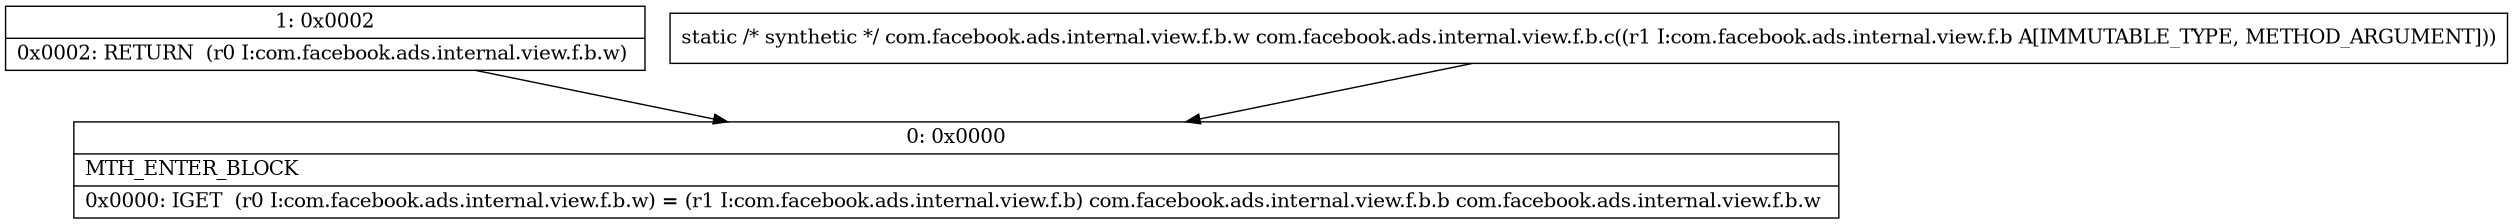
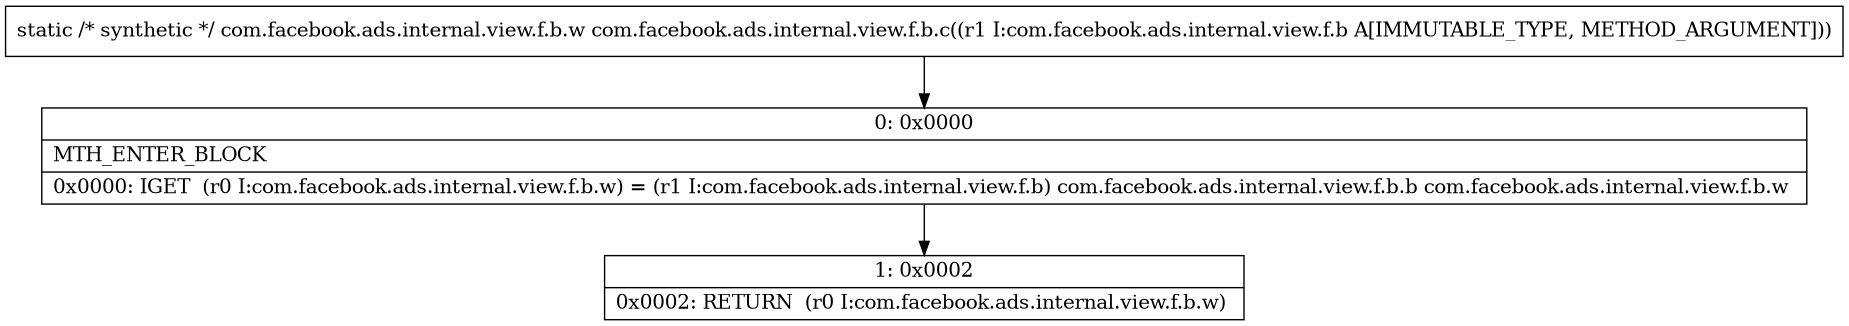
  digraph {
    node [shape=record]
    edge [style=solid]
    n1 [label="{0\:\ 0x0000|MTH_ENTER_BLOCK\l|0x0000: IGET  (r0 I:com.facebook.ads.internal.view.f.b.w) = (r1 I:com.facebook.ads.internal.view.f.b) com.facebook.ads.internal.view.f.b.b com.facebook.ads.internal.view.f.b.w \l}"]
    n2 [label="{1\:\ 0x0002|0x0002: RETURN  (r0 I:com.facebook.ads.internal.view.f.b.w) \l}"]
    n3 [label="{static \/* synthetic *\/ com.facebook.ads.internal.view.f.b.w com.facebook.ads.internal.view.f.b.c((r1 I:com.facebook.ads.internal.view.f.b A[IMMUTABLE_TYPE, METHOD_ARGUMENT])) }"]
-   n2 -> n1
+   n1 -> n2
    n3 -> n1
  }
